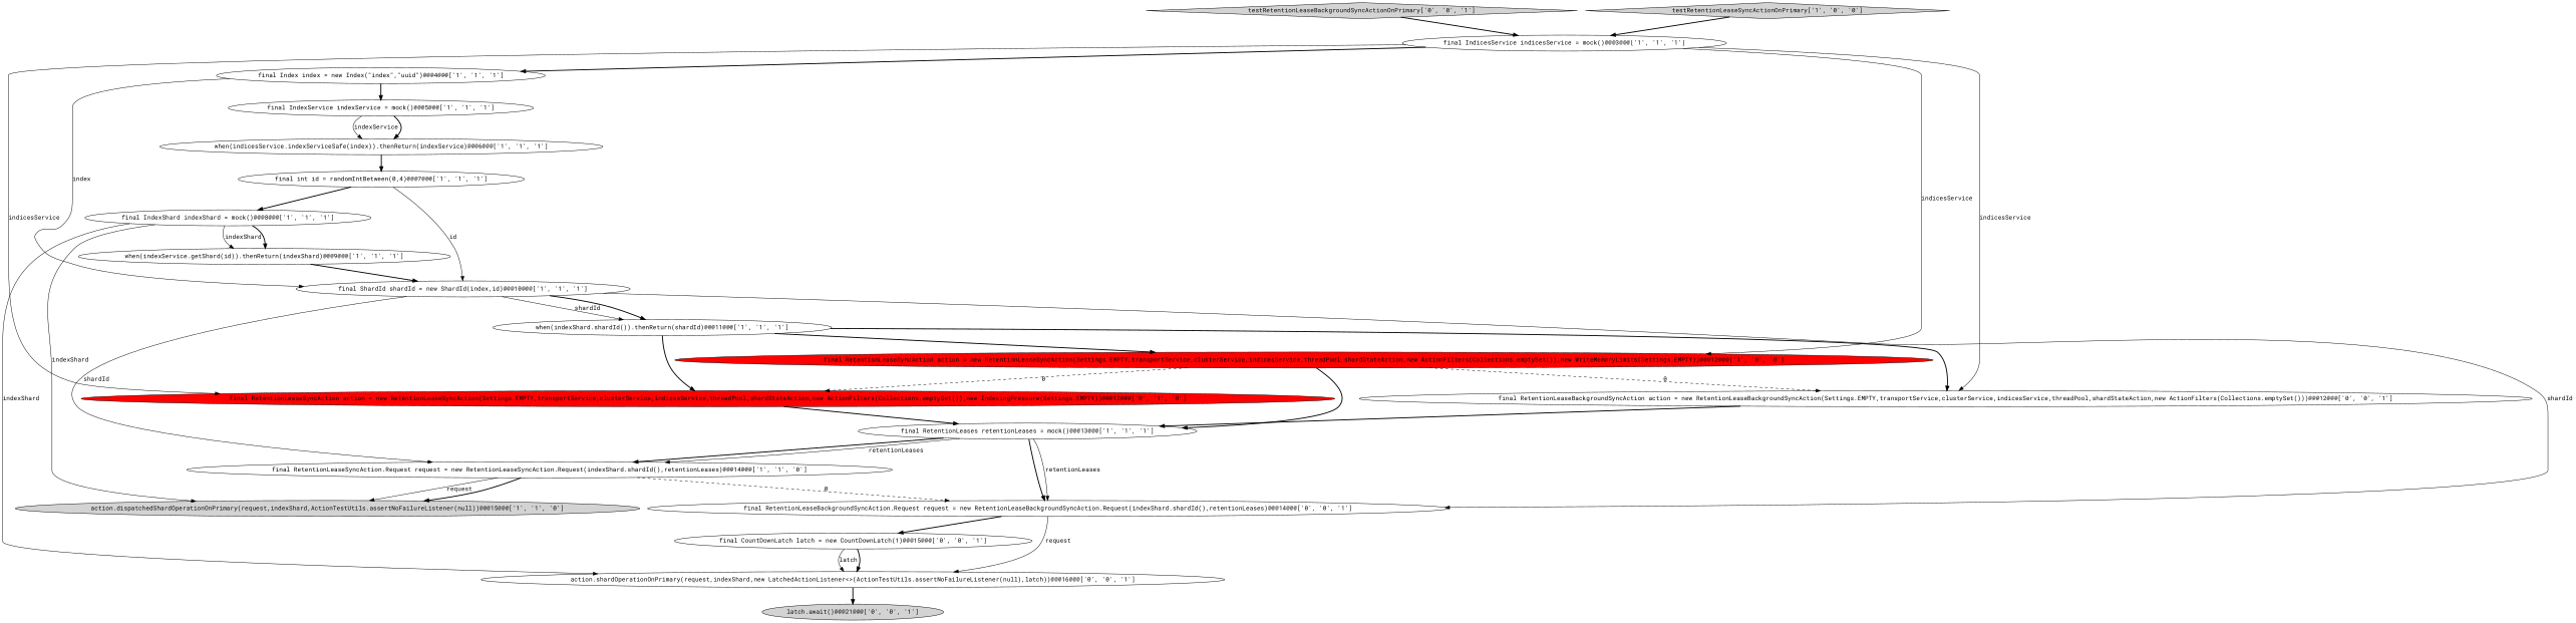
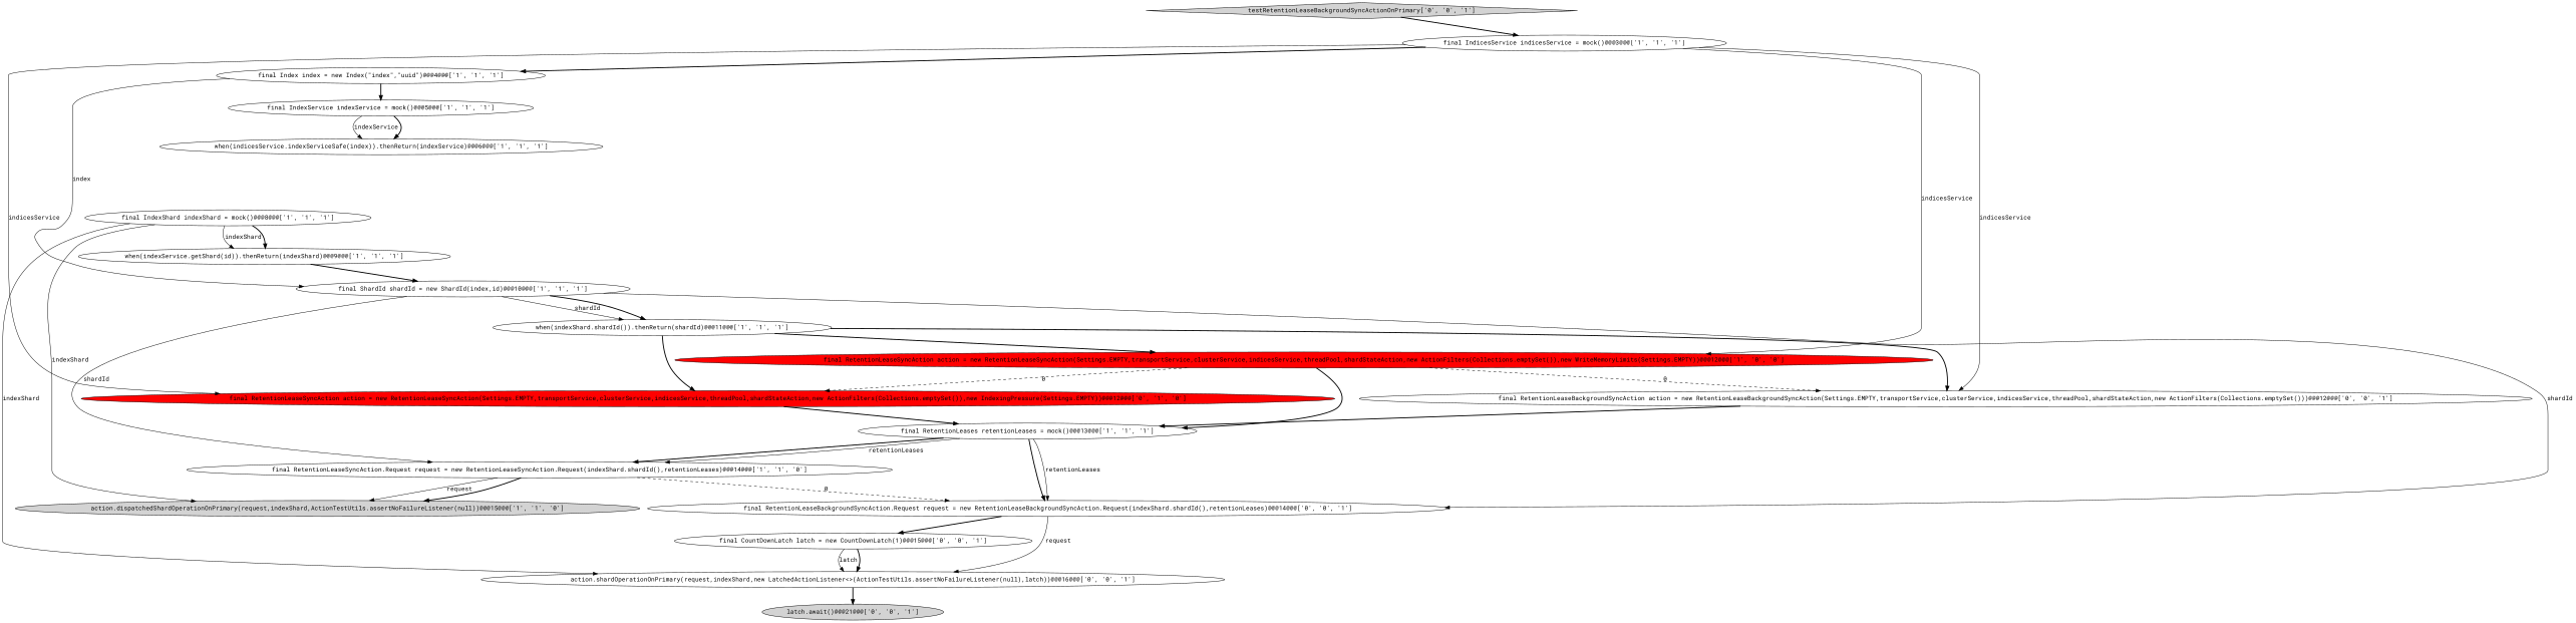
  digraph {
    fontname="Roboto Mono"
    node [fillcolor=white fontname="Roboto Mono" shape=ellipse style=filled]
    edge [fontname="Roboto Mono" style=bold]
    n1 [label="final IndicesService indicesService = mock()@@@3@@@['1', '1', '1']"]
    n2 [fillcolor=red label="final RetentionLeaseSyncAction action = new RetentionLeaseSyncAction(Settings.EMPTY,transportService,clusterService,indicesService,threadPool,shardStateAction,new ActionFilters(Collections.emptySet()),new WriteMemoryLimits(Settings.EMPTY))@@@12@@@['1', '0', '0']"]
    n3 [label="final RetentionLeaseBackgroundSyncAction action = new RetentionLeaseBackgroundSyncAction(Settings.EMPTY,transportService,clusterService,indicesService,threadPool,shardStateAction,new ActionFilters(Collections.emptySet()))@@@12@@@['0', '0', '1']"]
    n4 [label="final Index index = new Index(\"index\",\"uuid\")@@@4@@@['1', '1', '1']"]
    n5 [fillcolor=red label="final RetentionLeaseSyncAction action = new RetentionLeaseSyncAction(Settings.EMPTY,transportService,clusterService,indicesService,threadPool,shardStateAction,new ActionFilters(Collections.emptySet()),new IndexingPressure(Settings.EMPTY))@@@12@@@['0', '1', '0']"]
    n6 [label="final ShardId shardId = new ShardId(index,id)@@@10@@@['1', '1', '1']"]
    n7 [label="final RetentionLeaseBackgroundSyncAction.Request request = new RetentionLeaseBackgroundSyncAction.Request(indexShard.shardId(),retentionLeases)@@@14@@@['0', '0', '1']"]
    n8 [label="when(indexShard.shardId()).thenReturn(shardId)@@@11@@@['1', '1', '1']"]
    n9 [label="final RetentionLeaseSyncAction.Request request = new RetentionLeaseSyncAction.Request(indexShard.shardId(),retentionLeases)@@@14@@@['1', '1', '0']"]
    n10 [label="action.shardOperationOnPrimary(request,indexShard,new LatchedActionListener<>(ActionTestUtils.assertNoFailureListener(null),latch))@@@16@@@['0', '0', '1']"]
    n11 [label="final CountDownLatch latch = new CountDownLatch(1)@@@15@@@['0', '0', '1']"]
    n12 [fillcolor=lightgray label="action.dispatchedShardOperationOnPrimary(request,indexShard,ActionTestUtils.assertNoFailureListener(null))@@@15@@@['1', '1', '0']"]
    n13 [fillcolor=lightgray label="latch.await()@@@21@@@['0', '0', '1']"]
-   n14 [label="final int id = randomIntBetween(0,4)@@@7@@@['1', '1', '1']"]
    n15 [label="final IndexShard indexShard = mock()@@@8@@@['1', '1', '1']"]
    n16 [label="when(indexService.getShard(id)).thenReturn(indexShard)@@@9@@@['1', '1', '1']"]
    n17 [fillcolor=lightgray label="testRetentionLeaseBackgroundSyncActionOnPrimary['0', '0', '1']" shape=diamond]
    n18 [label="final IndexService indexService = mock()@@@5@@@['1', '1', '1']"]
    n19 [label="when(indicesService.indexServiceSafe(index)).thenReturn(indexService)@@@6@@@['1', '1', '1']"]
-   n20 [fillcolor=lightgray label="testRetentionLeaseSyncActionOnPrimary['1', '0', '0']" shape=diamond]
    n21 [label="final RetentionLeases retentionLeases = mock()@@@13@@@['1', '1', '1']"]
    n1 -> n2 [label=indicesService style=solid]
    n1 -> n3 [label=indicesService style=solid]
    n1 -> n4
    n1 -> n5 [label=indicesService style=solid]
    n2 -> n3 [label=0 style=dashed]
    n2 -> n5 [label=0 style=dashed]
    n2 -> n21
    n3 -> n21
    n4 -> n6 [label=index style=solid]
    n4 -> n18
    n5 -> n21
    n6 -> n7 [label=shardId style=solid]
    n6 -> n8 [label=shardId style=solid]
    n6 -> n8
    n6 -> n9 [label=shardId style=solid]
    n7 -> n10 [label=request style=solid]
    n7 -> n11
    n8 -> n2
    n8 -> n3
    n8 -> n5
    n9 -> n7 [label=0 style=dashed]
    n9 -> n12 [label=request style=solid]
    n9 -> n12
    n10 -> n13
    n11 -> n10
    n11 -> n10 [label=latch style=solid]
-   n14 -> n6 [label=id style=solid]
-   n14 -> n15
    n15 -> n10 [label=indexShard style=solid]
    n15 -> n12 [label=indexShard style=solid]
    n15 -> n16 [label=indexShard style=solid]
    n15 -> n16
    n16 -> n6
    n17 -> n1
    n18 -> n19
    n18 -> n19 [label=indexService style=solid]
-   n19 -> n14
-   n20 -> n1
    n21 -> n7
    n21 -> n7 [label=retentionLeases style=solid]
    n21 -> n9
    n21 -> n9 [label=retentionLeases style=solid]
  }
